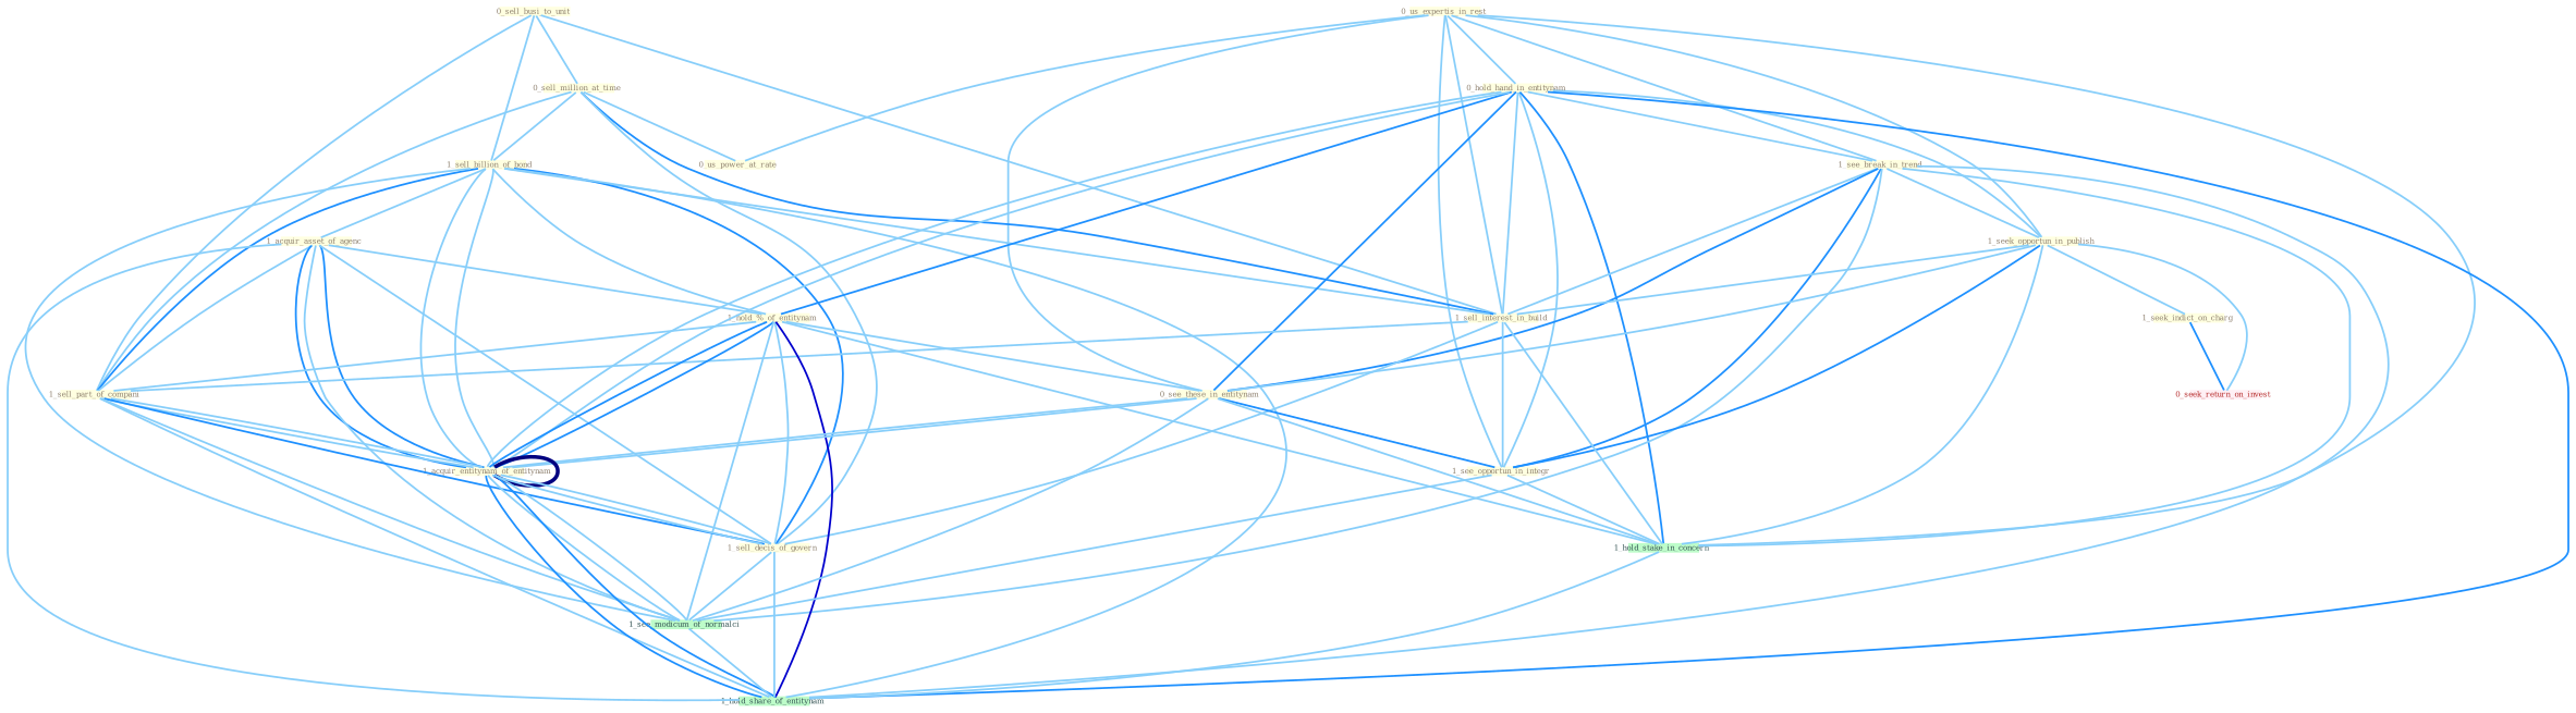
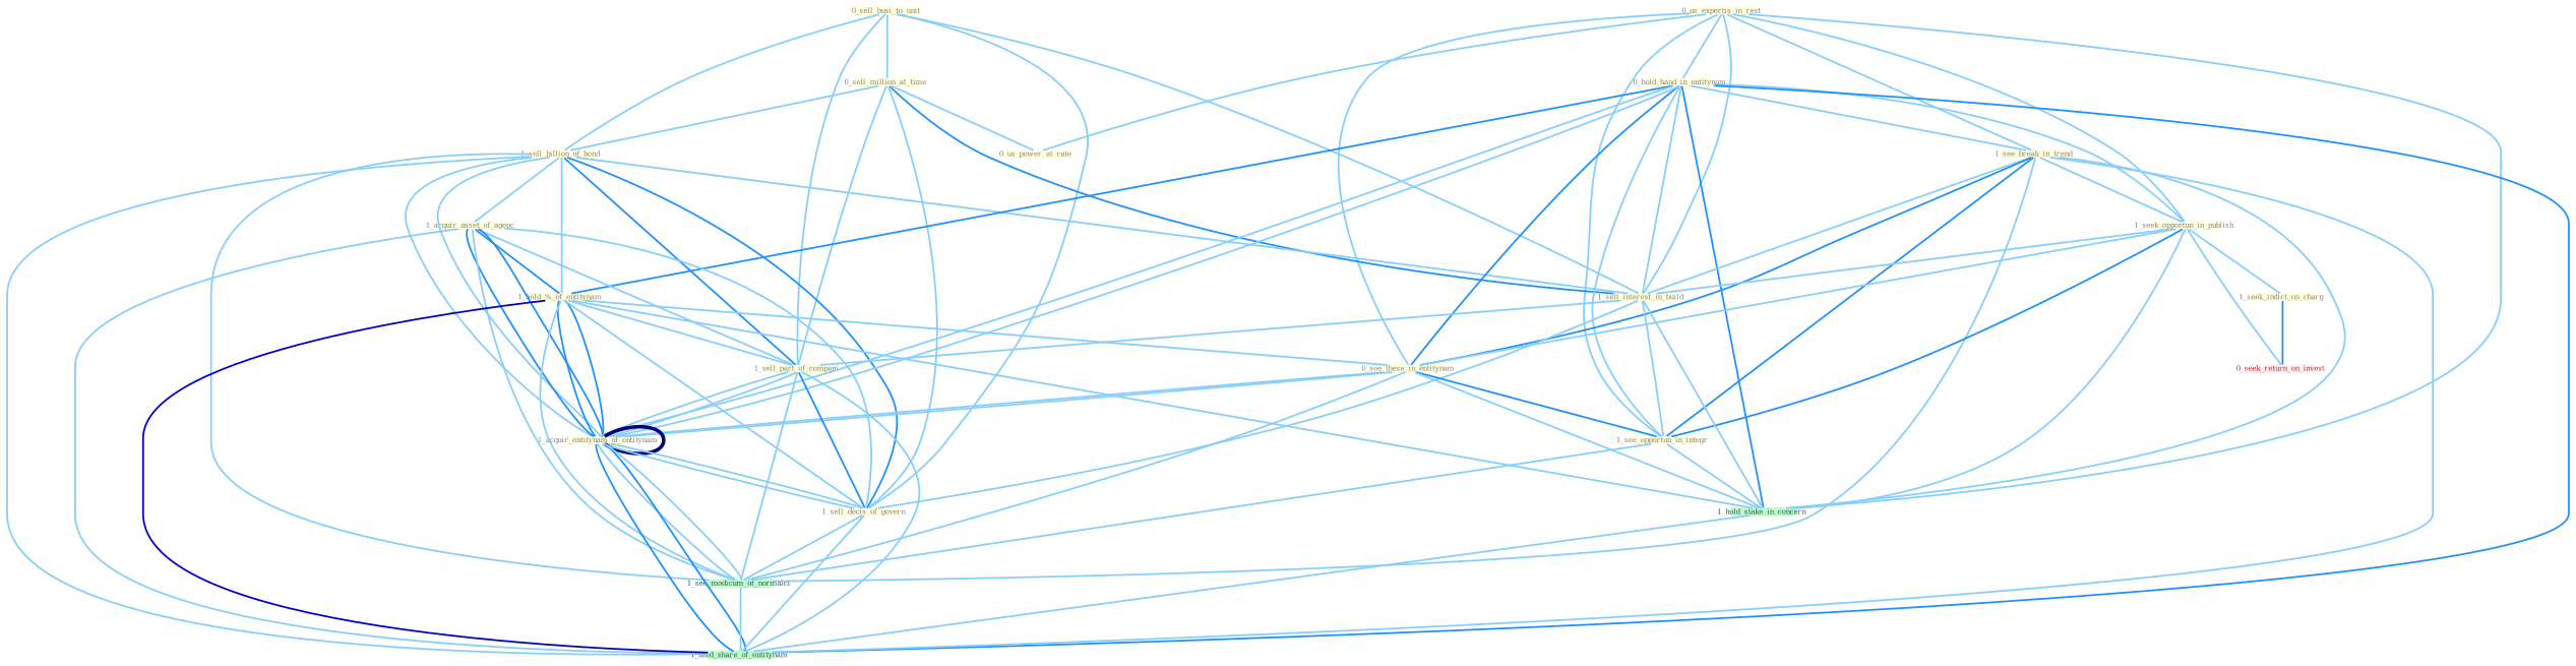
  graph {
    node [color="#ffffe0" fixedsize=true fontcolor="#8b7d6b" fontsize=4 shape=polygon style=filled]
    edge [color="#87cefa" w=1]
    "0_sell_busi_to_unit " [height=.06 width=.5]
    "0_us_expertis_in_rest " [height=.06 width=.5]
    "0_sell_million_at_time " [height=.06 width=.5]
    "1_sell_billion_of_bond " [height=.06 width=.5]
    "0_hold_hand_in_entitynam " [height=.06 width=.5]
    "1_acquir_asset_of_agenc " [height=.06 width=.5]
    "1_see_break_in_trend " [height=.06 width=.5]
    "1_seek_opportun_in_publish " [height=.06 width=.5]
    "1_sell_interest_in_build " [height=.06 width=.5]
    "1_hold_%_of_entitynam " [height=.06 width=.5]
    "0_us_power_at_rate " [height=.06 width=.5]
    "0_see_these_in_entitynam " [height=.06 width=.5]
    "1_sell_part_of_compani " [height=.06 width=.5]
    "1_acquir_entitynam_of_entitynam " [height=.06 width=.5]
    "1_see_opportun_in_integr " [height=.06 width=.5]
    "1_sell_decis_of_govern " [height=.06 width=.5]
    "1_seek_indict_on_charg " [height=.06 width=.5]
    "0_seek_return_on_invest " [color="#fff0f5" fontcolor="#b22222" height=.06 width=.5]
    "1_hold_stake_in_concern " [color="#BDFCC9" fontcolor="#2f4f4f" height=.06 width=.5]
    "1_see_modicum_of_normalci " [color="#BDFCC9" fontcolor="#2f4f4f" height=.06 width=.5]
    "1_hold_share_of_entitynam " [color="#BDFCC9" fontcolor="#2f4f4f" height=.06 width=.5]
    subgraph sub_1 {
      "0_sell_busi_to_unit "
      "0_us_expertis_in_rest "
      "0_sell_million_at_time "
      "1_sell_billion_of_bond "
      "0_hold_hand_in_entitynam "
      "1_acquir_asset_of_agenc "
      "1_see_break_in_trend "
      "1_seek_opportun_in_publish "
      "1_sell_interest_in_build "
      "1_hold_%_of_entitynam "
      "0_us_power_at_rate "
      "0_see_these_in_entitynam "
      "1_sell_part_of_compani "
      "1_acquir_entitynam_of_entitynam "
      "1_see_opportun_in_integr "
      "1_sell_decis_of_govern "
      "1_seek_indict_on_charg "
    }
    subgraph sub_2 {
      "0_seek_return_on_invest "
    }
    "0_sell_busi_to_unit " -- "0_sell_million_at_time "
    "0_sell_busi_to_unit " -- "1_sell_billion_of_bond "
    "0_sell_busi_to_unit " -- "1_sell_interest_in_build "
    "0_sell_busi_to_unit " -- "1_sell_part_of_compani "
+   "0_sell_busi_to_unit " -- "1_sell_decis_of_govern "
    "0_us_expertis_in_rest " -- "0_hold_hand_in_entitynam "
    "0_us_expertis_in_rest " -- "1_see_break_in_trend "
    "0_us_expertis_in_rest " -- "1_seek_opportun_in_publish "
    "0_us_expertis_in_rest " -- "1_sell_interest_in_build "
    "0_us_expertis_in_rest " -- "0_us_power_at_rate "
    "0_us_expertis_in_rest " -- "0_see_these_in_entitynam "
    "0_us_expertis_in_rest " -- "1_see_opportun_in_integr "
    "0_us_expertis_in_rest " -- "1_hold_stake_in_concern "
    "0_sell_million_at_time " -- "1_sell_billion_of_bond "
    "0_sell_million_at_time " -- "1_sell_interest_in_build " [color="#1e90ff"]
    "0_sell_million_at_time " -- "0_us_power_at_rate "
    "0_sell_million_at_time " -- "1_sell_part_of_compani "
    "0_sell_million_at_time " -- "1_sell_decis_of_govern "
    "1_sell_billion_of_bond " -- "1_acquir_asset_of_agenc "
    "1_sell_billion_of_bond " -- "1_sell_interest_in_build "
    "1_sell_billion_of_bond " -- "1_hold_%_of_entitynam "
    "1_sell_billion_of_bond " -- "1_sell_part_of_compani " [color="#1e90ff" w=2]
    "1_sell_billion_of_bond " -- "1_acquir_entitynam_of_entitynam "
    "1_sell_billion_of_bond " -- "1_acquir_entitynam_of_entitynam "
    "1_sell_billion_of_bond " -- "1_sell_decis_of_govern " [color="#1e90ff" w=2]
    "1_sell_billion_of_bond " -- "1_see_modicum_of_normalci "
    "1_sell_billion_of_bond " -- "1_hold_share_of_entitynam "
    "0_hold_hand_in_entitynam " -- "1_see_break_in_trend "
    "0_hold_hand_in_entitynam " -- "1_seek_opportun_in_publish "
    "0_hold_hand_in_entitynam " -- "1_sell_interest_in_build "
    "0_hold_hand_in_entitynam " -- "1_hold_%_of_entitynam " [color="#1e90ff" w=2]
    "0_hold_hand_in_entitynam " -- "0_see_these_in_entitynam " [color="#1e90ff" w=2]
    "0_hold_hand_in_entitynam " -- "1_acquir_entitynam_of_entitynam "
    "0_hold_hand_in_entitynam " -- "1_acquir_entitynam_of_entitynam "
    "0_hold_hand_in_entitynam " -- "1_see_opportun_in_integr "
    "0_hold_hand_in_entitynam " -- "1_hold_stake_in_concern " [color="#1e90ff" w=2]
    "0_hold_hand_in_entitynam " -- "1_hold_share_of_entitynam " [color="#1e90ff" w=2]
-   "1_acquir_asset_of_agenc " -- "1_hold_%_of_entitynam "
+   "1_acquir_asset_of_agenc " -- "1_hold_%_of_entitynam " [color="#1e90ff"]
    "1_acquir_asset_of_agenc " -- "1_sell_part_of_compani "
    "1_acquir_asset_of_agenc " -- "1_acquir_entitynam_of_entitynam " [color="#1e90ff" w=2]
    "1_acquir_asset_of_agenc " -- "1_acquir_entitynam_of_entitynam " [color="#1e90ff" w=2]
    "1_acquir_asset_of_agenc " -- "1_sell_decis_of_govern "
    "1_acquir_asset_of_agenc " -- "1_see_modicum_of_normalci "
    "1_acquir_asset_of_agenc " -- "1_hold_share_of_entitynam "
    "1_see_break_in_trend " -- "1_seek_opportun_in_publish "
    "1_see_break_in_trend " -- "1_sell_interest_in_build "
    "1_see_break_in_trend " -- "0_see_these_in_entitynam " [color="#1e90ff" w=2]
    "1_see_break_in_trend " -- "1_see_opportun_in_integr " [color="#1e90ff" w=2]
    "1_see_break_in_trend " -- "1_hold_stake_in_concern "
    "1_see_break_in_trend " -- "1_see_modicum_of_normalci "
    "1_see_break_in_trend " -- "1_hold_share_of_entitynam "
    "1_seek_opportun_in_publish " -- "1_sell_interest_in_build "
    "1_seek_opportun_in_publish " -- "0_see_these_in_entitynam "
    "1_seek_opportun_in_publish " -- "1_see_opportun_in_integr " [color="#1e90ff" w=2]
    "1_seek_opportun_in_publish " -- "1_seek_indict_on_charg "
    "1_seek_opportun_in_publish " -- "0_seek_return_on_invest "
    "1_seek_opportun_in_publish " -- "1_hold_stake_in_concern "
    "1_sell_interest_in_build " -- "1_sell_part_of_compani "
    "1_sell_interest_in_build " -- "1_see_opportun_in_integr "
    "1_sell_interest_in_build " -- "1_sell_decis_of_govern "
    "1_sell_interest_in_build " -- "1_hold_stake_in_concern "
    "1_hold_%_of_entitynam " -- "0_see_these_in_entitynam "
    "1_hold_%_of_entitynam " -- "1_sell_part_of_compani "
    "1_hold_%_of_entitynam " -- "1_acquir_entitynam_of_entitynam " [color="#1e90ff" w=2]
    "1_hold_%_of_entitynam " -- "1_acquir_entitynam_of_entitynam " [color="#1e90ff" w=2]
    "1_hold_%_of_entitynam " -- "1_sell_decis_of_govern "
    "1_hold_%_of_entitynam " -- "1_hold_stake_in_concern "
    "1_hold_%_of_entitynam " -- "1_see_modicum_of_normalci "
    "1_hold_%_of_entitynam " -- "1_hold_share_of_entitynam " [color="#0000cd" w=3]
    "0_see_these_in_entitynam " -- "1_acquir_entitynam_of_entitynam "
    "0_see_these_in_entitynam " -- "1_acquir_entitynam_of_entitynam "
    "0_see_these_in_entitynam " -- "1_see_opportun_in_integr " [color="#1e90ff" w=2]
    "0_see_these_in_entitynam " -- "1_hold_stake_in_concern "
    "0_see_these_in_entitynam " -- "1_see_modicum_of_normalci "
    "1_sell_part_of_compani " -- "1_acquir_entitynam_of_entitynam "
    "1_sell_part_of_compani " -- "1_acquir_entitynam_of_entitynam "
    "1_sell_part_of_compani " -- "1_sell_decis_of_govern " [color="#1e90ff" w=2]
    "1_sell_part_of_compani " -- "1_see_modicum_of_normalci "
    "1_sell_part_of_compani " -- "1_hold_share_of_entitynam "
    "1_acquir_entitynam_of_entitynam " -- "1_acquir_entitynam_of_entitynam " [color="#000080" style=bold w=4]
    "1_acquir_entitynam_of_entitynam " -- "1_sell_decis_of_govern "
    "1_acquir_entitynam_of_entitynam " -- "1_see_modicum_of_normalci "
    "1_acquir_entitynam_of_entitynam " -- "1_hold_share_of_entitynam " [color="#1e90ff" w=2]
    "1_acquir_entitynam_of_entitynam " -- "1_hold_share_of_entitynam " [color="#1e90ff" w=2]
    "1_see_opportun_in_integr " -- "1_hold_stake_in_concern "
    "1_see_opportun_in_integr " -- "1_see_modicum_of_normalci "
    "1_sell_decis_of_govern " -- "1_acquir_entitynam_of_entitynam "
    "1_sell_decis_of_govern " -- "1_see_modicum_of_normalci "
    "1_sell_decis_of_govern " -- "1_hold_share_of_entitynam "
    "1_seek_indict_on_charg " -- "0_seek_return_on_invest " [color="#1e90ff" w=2]
    "1_hold_stake_in_concern " -- "1_hold_share_of_entitynam "
    "1_see_modicum_of_normalci " -- "1_acquir_entitynam_of_entitynam "
    "1_see_modicum_of_normalci " -- "1_hold_share_of_entitynam "
  }
